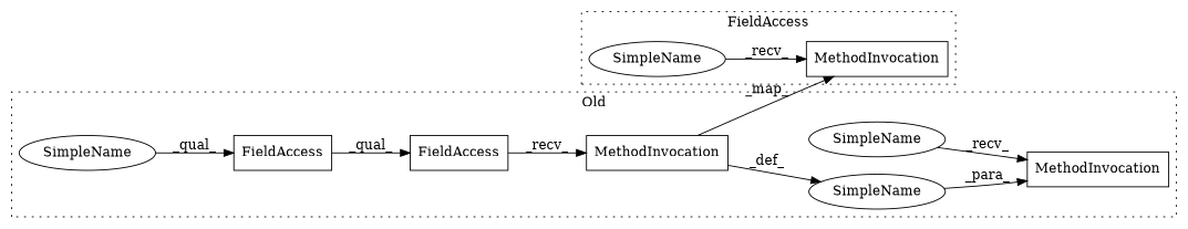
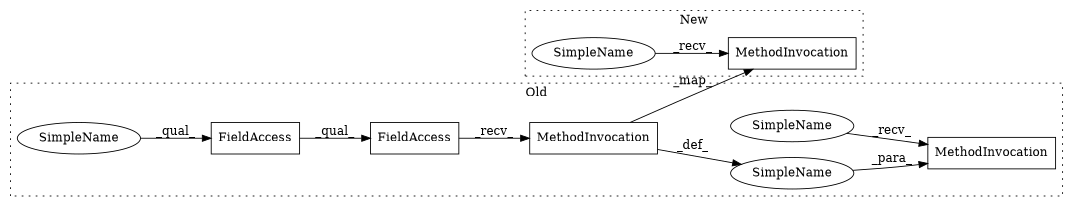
  digraph {
    rankdir=LR
    node [a=42 l="6,1" s=803 shape=box]
    n1 [a=22 l=23 label=FieldAccess]
    n2 [a=22 l=16 label=FieldAccess]
    n3 [a=32 l="4,1" label=MethodInvocation s="799,855"]
    n4 [a=32 label=MethodInvocation s="827,854"]
    n5 [l=5 label=SimpleName s=793 shape=ellipse]
    n6 [l=10 label=SimpleName shape=ellipse]
    n7 [label=SimpleName shape=ellipse l="" s=""]
    n8 [a=32 label=MethodInvocation s="802,829"]
    n9 [l=1 label=SimpleName s=800 shape=ellipse]
    subgraph cluster_1 {
      label=Old
      style=dotted
      n1
      n2
      n3
      n4
      n5
      n6
      n7
    }
    subgraph cluster_2 {
-     label=FieldAccess
+     label=New
      style=dotted
      n8
      n9
    }
    n1 -> n4 [label=_recv_]
    n2 -> n1 [label=_qual_]
    n4 -> n7 [label=_def_]
    n4 -> n8 [label=_map_]
    n5 -> n3 [label=_recv_]
    n6 -> n2 [label=_qual_]
    n7 -> n3 [label=_para_]
    n9 -> n8 [label=_recv_]
  }
